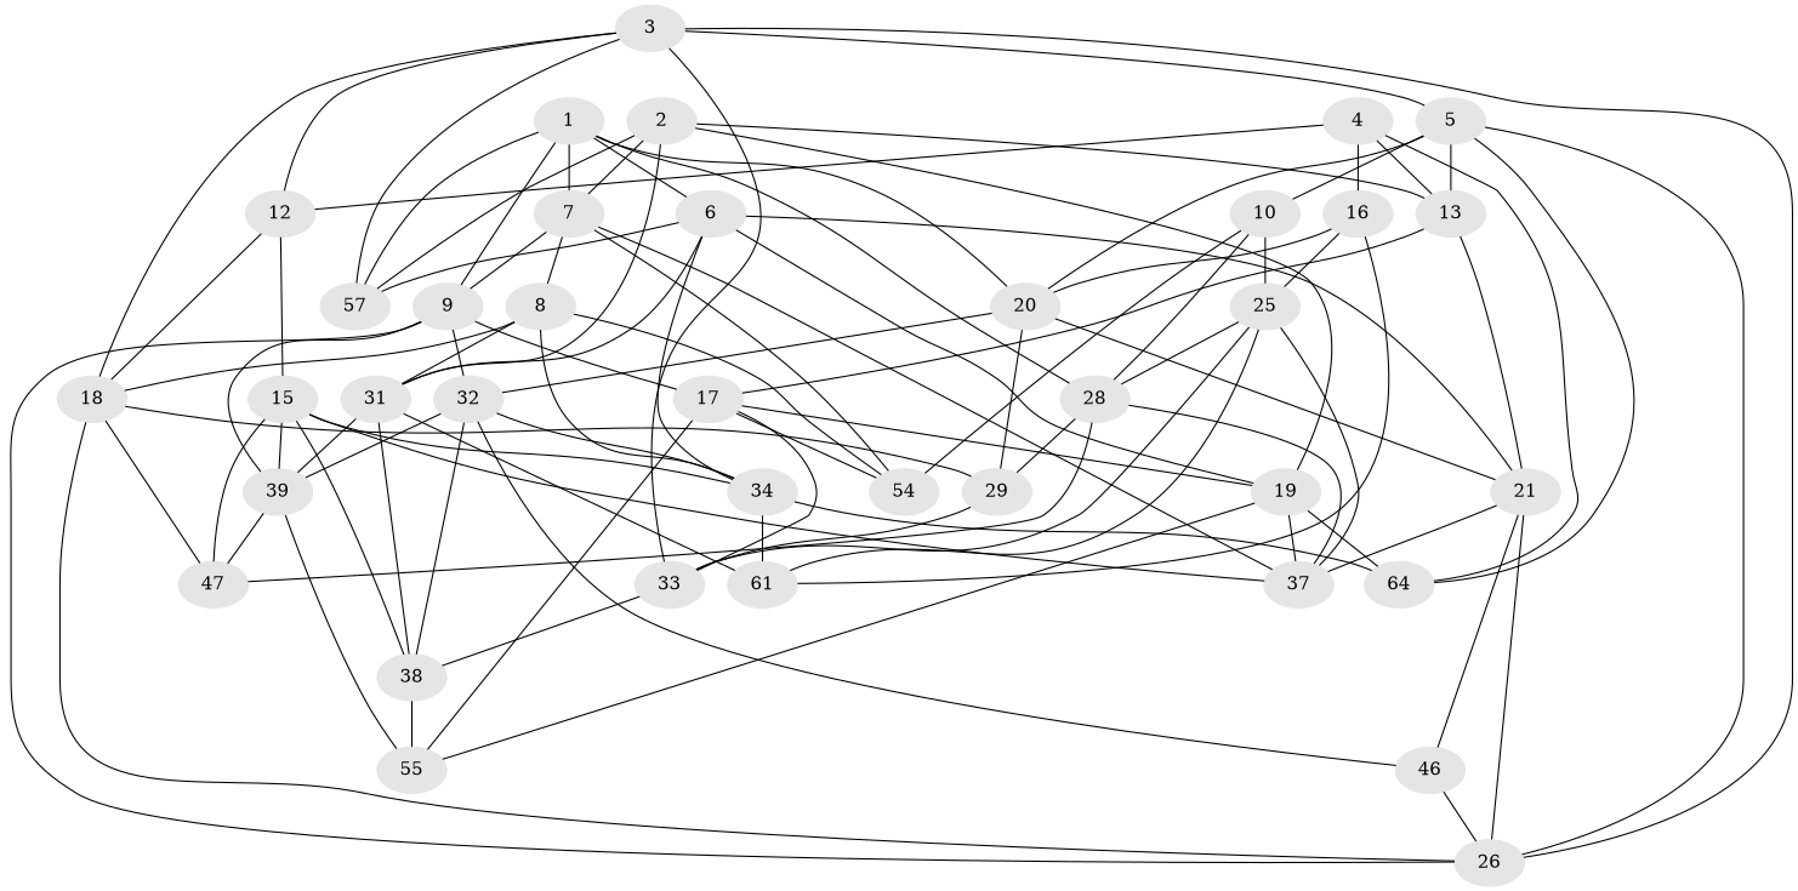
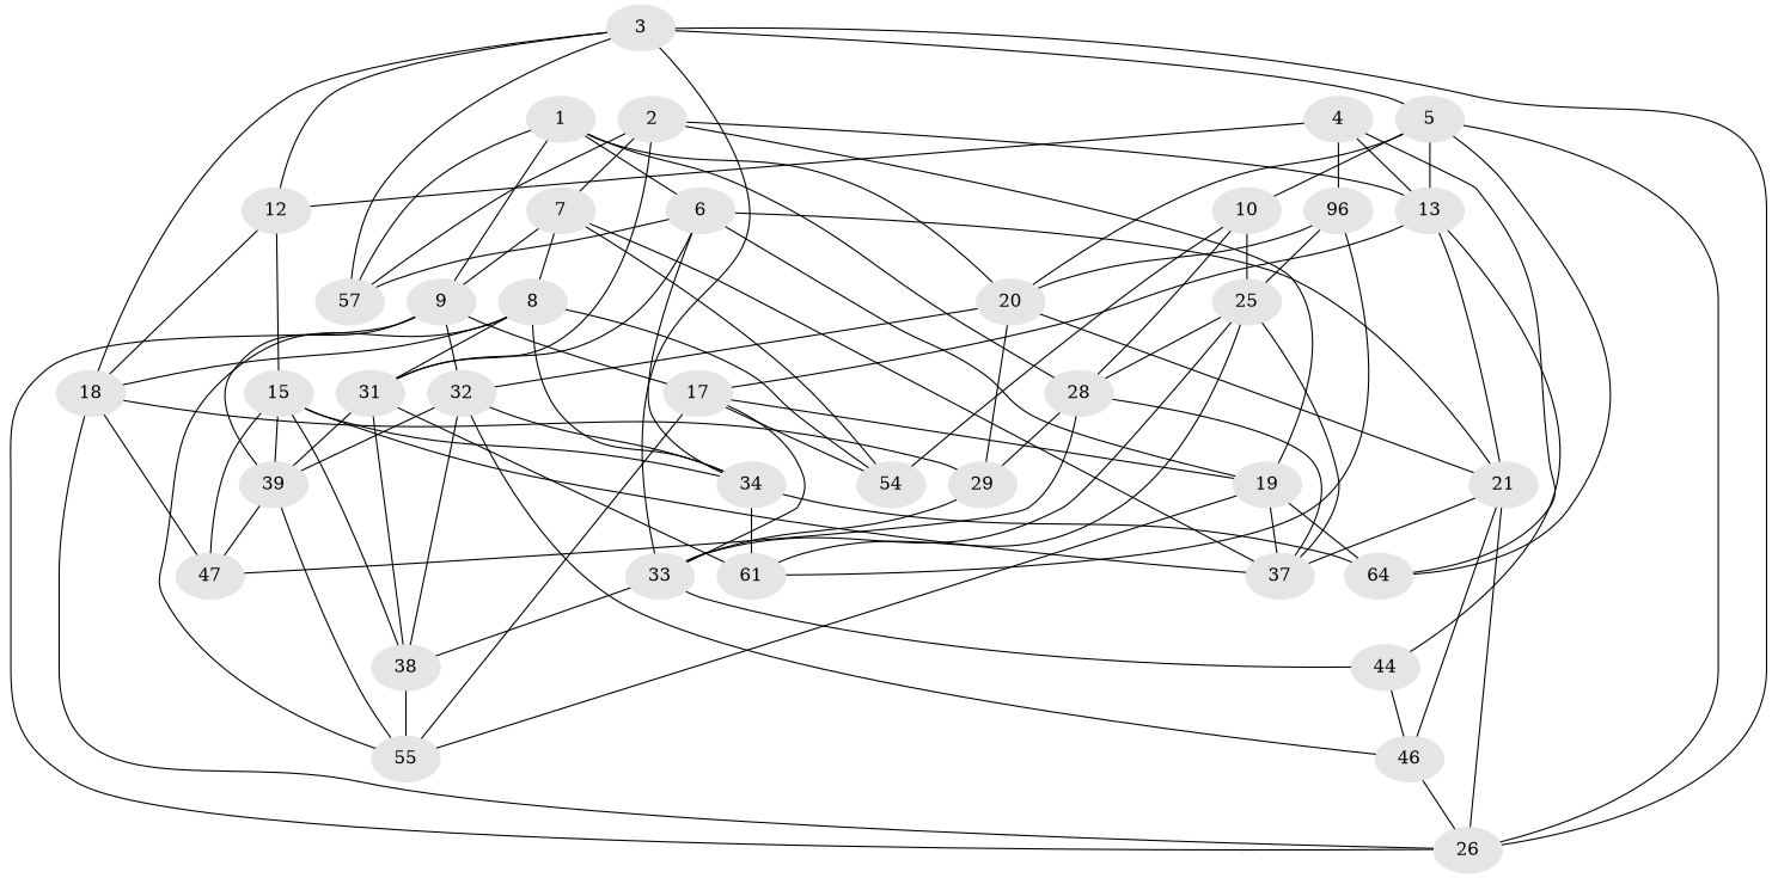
  graph {
    node [color=gray90 style=filled]
    1 [super="+41"]
    6 [super="+26"]
    7 [super="+63"]
    9 [super="+42"]
    20 [super="+45"]
    28 [super="+51"]
    57
    19 [super="+30"]
    31 [super="+35"]
    21 [super="+23"]
    34 [super="+53"]
    8 [super="+22"]
    37 [super="+48"]
    54
    n15 [label=26 super="+62"]
    17 [super="+40"]
    32 [super="+49"]
    39 [super="+52"]
    29
    47
    2 [super="+14"]
    13 [super="+27"]
+   44
    64
    55 [super="+59"]
    38 [super="+58"]
    61
    46
    3 [super="+11"]
    5 [super="+60"]
    12
    18 [super="+50"]
    33 [super="+36"]
    10
    15 [super="+24"]
    4
-   16
+   16 [label=96]
    25 [super="+43"]
    1 -- 6
-   1 -- 7
    1 -- 9
    1 -- 20
    1 -- 28
    1 -- 57
    6 -- 57
    6 -- 19
    6 -- 31
    6 -- 21
    6 -- 34
    7 -- 9
    7 -- 8
    7 -- 37
    7 -- 54
    9 -- n15
    9 -- 17
    9 -- 32
    9 -- 39
    20 -- 21
    20 -- 32
    20 -- 29
    28 -- 37
    28 -- 29
    28 -- 47
    19 -- 37
    19 -- 64
    19 -- 55
    31 -- 39
    31 -- 38
    31 -- 61
    21 -- 37
    21 -- n15
    21 -- 46
    34 -- 64
    34 -- 61
    8 -- 31
    8 -- 34
    8 -- 54
+   8 -- 55
    8 -- 18
    17 -- 19
    17 -- 54
    17 -- 55
    17 -- 33
    32 -- 34
    32 -- 39
    32 -- 38
    32 -- 46
    39 -- 47
    39 -- 55
    29 -- 33
    2 -- 7
    2 -- 57
    2 -- 19
    2 -- 31
    2 -- 13
    13 -- 21
    13 -- 17
+   13 -- 44
+   44 -- 46
    38 -- 55 [weight=2]
    46 -- n15
    3 -- 57
    3 -- n15
    3 -- 5
    3 -- 12
    3 -- 18
    3 -- 33
    5 -- 20
    5 -- n15
    5 -- 13
    5 -- 64
    5 -- 10
    12 -- 18
    12 -- 15
    18 -- n15
    18 -- 29
    18 -- 47
+   33 -- 44
    33 -- 38
    10 -- 28
    10 -- 54
    10 -- 25
    15 -- 34
    15 -- 37
    15 -- 39
    15 -- 47
    15 -- 38
    4 -- 13
    4 -- 64
    4 -- 12
    4 -- 16
    16 -- 20
    16 -- 61
    16 -- 25
    25 -- 28
    25 -- 37
    25 -- 61
    25 -- 33
  }
